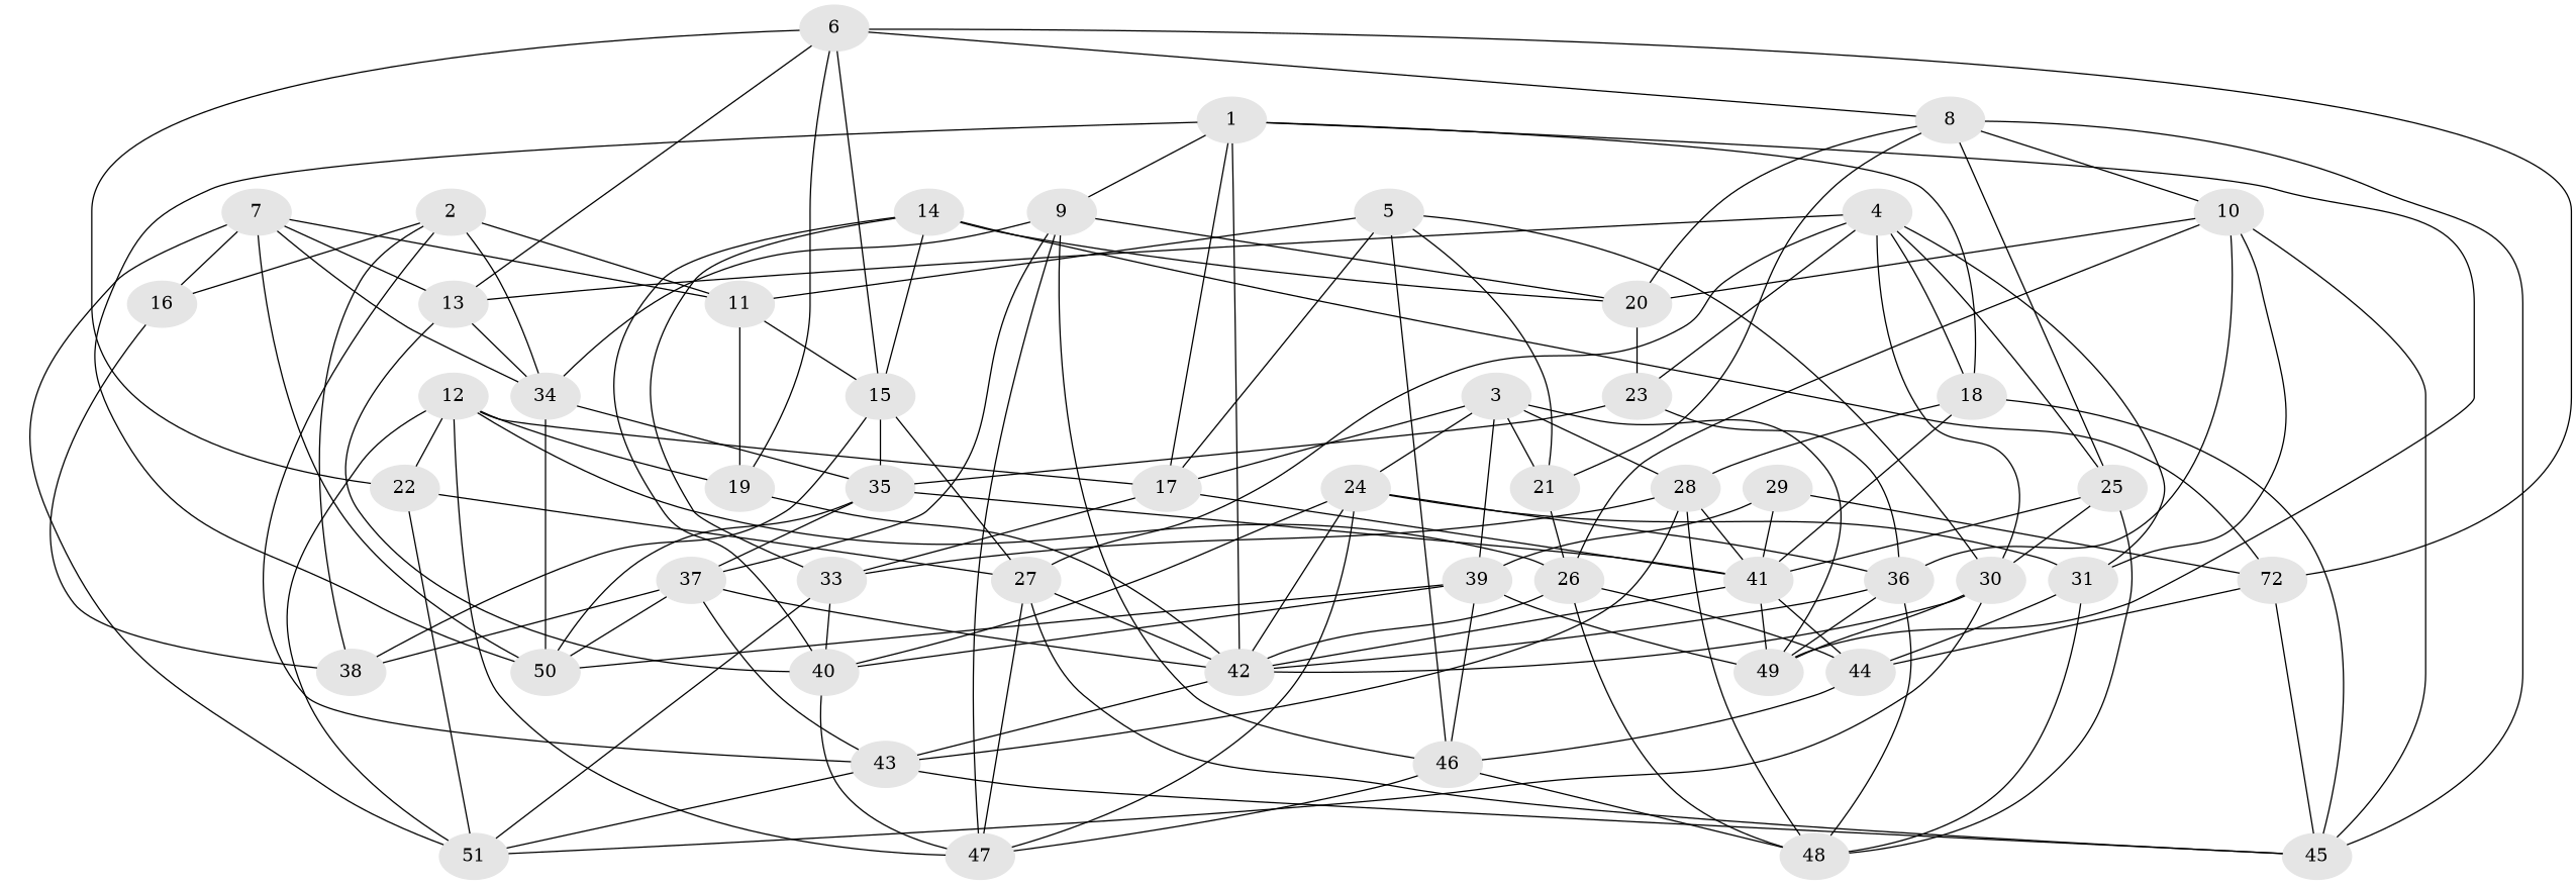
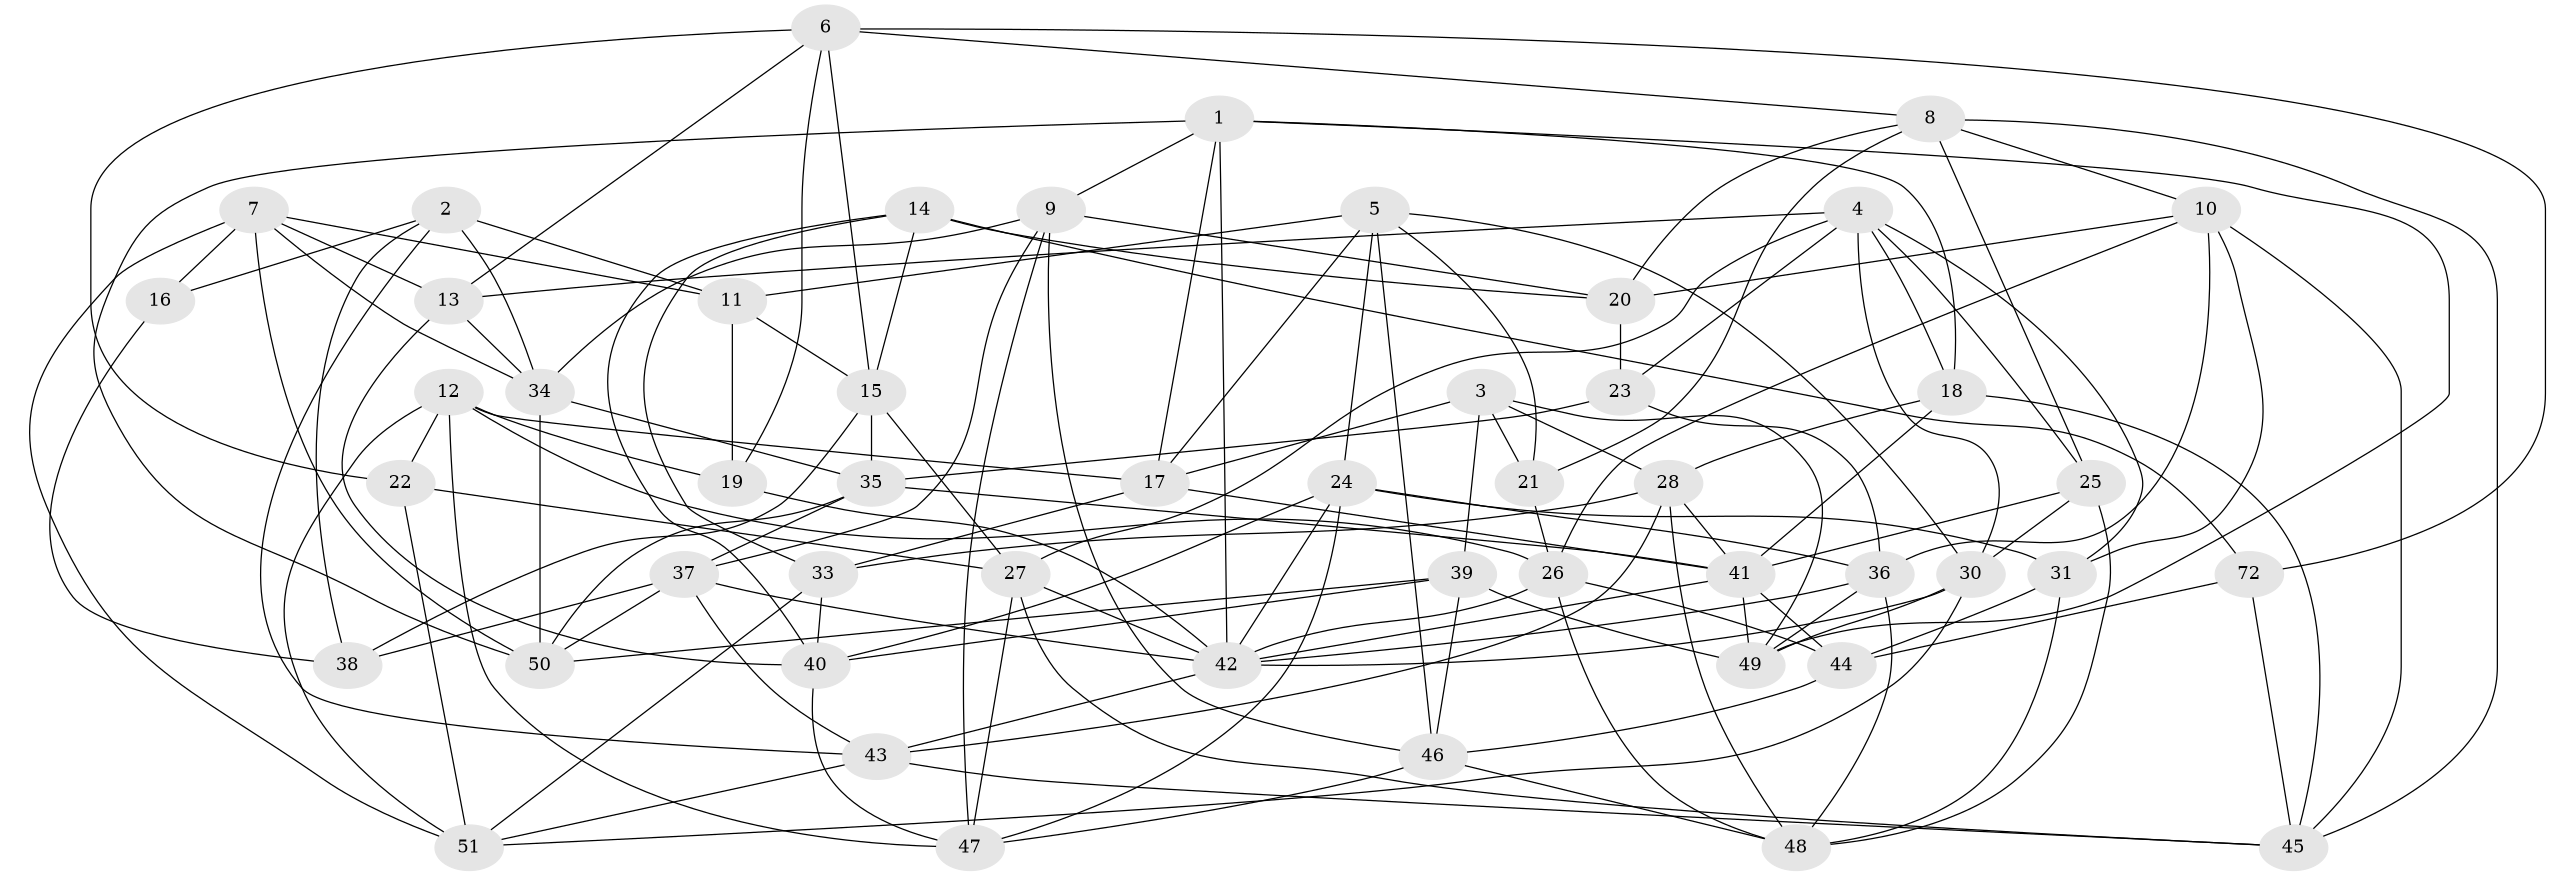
  graph {
    node [color=gray90 style=filled]
    edge [weight=1.0]
    1
    9
    17
    18
    42
    49
    50
    34
    46
    20
    37
    47
    33
    41
    28
    45
    43
    2
    11
    16
    38
    15
    19
    35
    51
    3
    21
    24
    39
    26
    31
    36
    40
    48
    4
    13
    23
    25
    27
    30
    5
    44
    6
    8
    22
    n46 [label=72]
    10
    7
    12
    14
-   29
    1 -- 9
    1 -- 17
    1 -- 18
    1 -- 42
    1 -- 49
    1 -- 50
    9 -- 34
    9 -- 46
    9 -- 20
    9 -- 37
    9 -- 47
    17 -- 33
    17 -- 41
    18 -- 41
    18 -- 28
    18 -- 45
    42 -- 43
    34 -- 50
    34 -- 35
    46 -- 47
    46 -- 48
    20 -- 23 [weight=2.0]
    37 -- 42
    37 -- 50
    37 -- 43
    37 -- 38
    33 -- 51
    33 -- 40
    41 -- 42
    41 -- 49
    41 -- 44
    28 -- 33
    28 -- 41
    28 -- 43
    28 -- 48
    43 -- 45
    43 -- 51
    2 -- 34
    2 -- 43
    2 -- 11 [weight=2.0]
    2 -- 16
    2 -- 38
    11 -- 15
    11 -- 19
    16 -- 38 [weight=2.0]
    15 -- 38
    15 -- 35
    15 -- 27
    19 -- 42
    35 -- 50
    35 -- 37
    35 -- 41
    3 -- 17
    3 -- 49
    3 -- 28
    3 -- 21
-   3 -- 24
+   5 -- 24
    3 -- 39
    21 -- 26
    24 -- 42
    24 -- 47
    24 -- 31
    24 -- 36
    24 -- 40
    39 -- 49
    39 -- 50
    39 -- 46
    39 -- 40
    26 -- 42
    26 -- 48
    26 -- 44
    31 -- 48
    31 -- 44 [weight=2.0]
    36 -- 42
    36 -- 49
    36 -- 48
    40 -- 47
    4 -- 18
    4 -- 31
    4 -- 13 [weight=2.0]
    4 -- 23
    4 -- 25
    4 -- 27
    4 -- 30
    13 -- 34
    13 -- 40
    23 -- 35
    23 -- 36
    25 -- 41 [weight=2.0]
    25 -- 48
    25 -- 30
    27 -- 42
    27 -- 47
    27 -- 45
    30 -- 42
    30 -- 49
    30 -- 51
    5 -- 17
    5 -- 46
    5 -- 11
    5 -- 21
    5 -- 30
    44 -- 46
    6 -- 15
    6 -- 19
    6 -- 13
    6 -- 8
    6 -- 22
    6 -- n46
    8 -- 20
    8 -- 45
    8 -- 21
    8 -- 25
    8 -- 10
    22 -- 51
    22 -- 27
    n46 -- 45
    n46 -- 44
    10 -- 20
    10 -- 45
    10 -- 26
    10 -- 31
    10 -- 36
    7 -- 50
    7 -- 34
    7 -- 11
    7 -- 16
    7 -- 51
    7 -- 13
    12 -- 17
    12 -- 47
    12 -- 19
    12 -- 51
    12 -- 26
    12 -- 22
    14 -- 20
    14 -- 33 [weight=2.0]
    14 -- 15
    14 -- 40
    14 -- n46
-   29 -- 41
-   29 -- 39
-   29 -- n46 [weight=2.0]
  }
